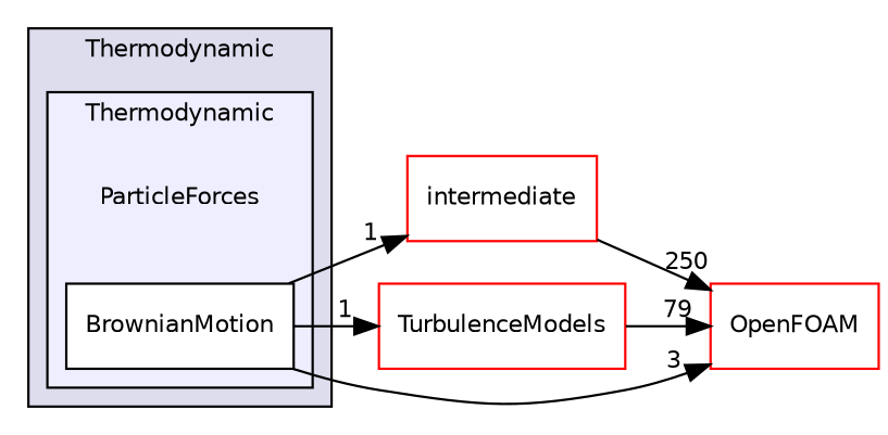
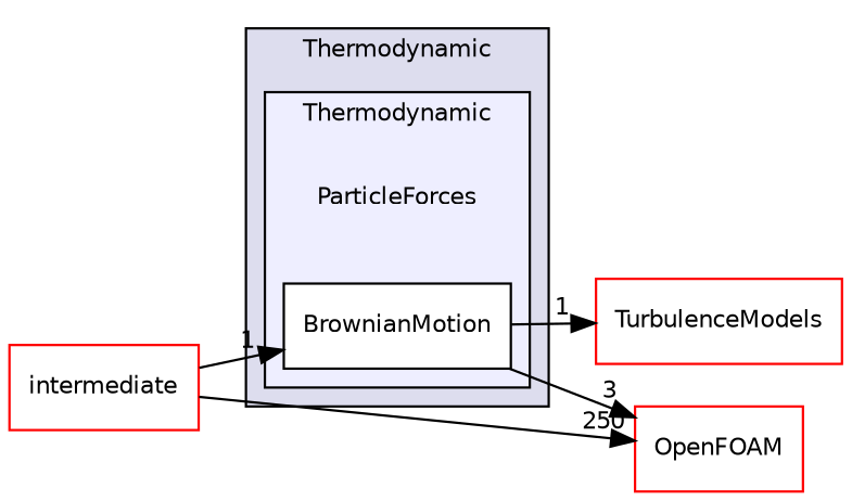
  digraph {
    compound=true
    rankdir=LR
    node [fontname=Helvetica fontsize=10 shape=box color=red]
    edge [headlabel=1 labeldistance=1.5 labelfontname=Helvetica labelfontsize=10]
    n1 [label=ParticleForces shape=plaintext color=""]
    n2 [color=black fillcolor=white label=BrownianMotion style=filled]
    n3 [label=intermediate]
    n4 [label=TurbulenceModels]
    n5 [label=OpenFOAM]
    subgraph cluster_1 {
      bgcolor="#ddddee"
      fontname=Helvetica
      fontsize=10
      label=Thermodynamic
      pencolor=black
      subgraph cluster_2 {
        bgcolor="#eeeeff"
        fontname=Helvetica
        fontsize=10
        pencolor=black
        n1
        n2
      }
    }
-   n2 -> n3
+   n3 -> n2
    n2 -> n4
    n2 -> n5 [headlabel=3]
    n3 -> n5 [headlabel=250]
-   n4 -> n5 [headlabel=79]
  }
